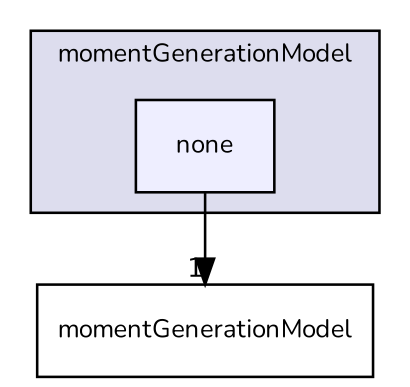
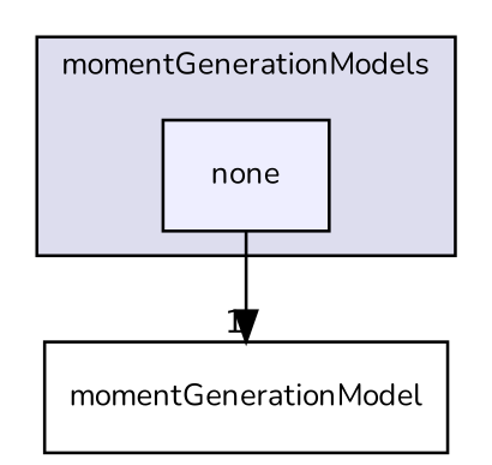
  digraph {
    compound=true
    fontname=Nunito
    node [fontname=Nunito fontsize=10 shape=box]
    n1 [fillcolor="#eeeeff" label=none pencolor=black style=filled]
    n2 [label=momentGenerationModel]
    subgraph cluster_1 {
      bgcolor="#ddddee"
      fontsize=10
-     label=momentGenerationModel
+     label=momentGenerationModels
      pencolor=black
      n1
    }
    n1 -> n2 [headlabel=1 labeldistance=1.5 labelfontname=Helvetica labelfontsize=10 fontname=Nunito]
  }
